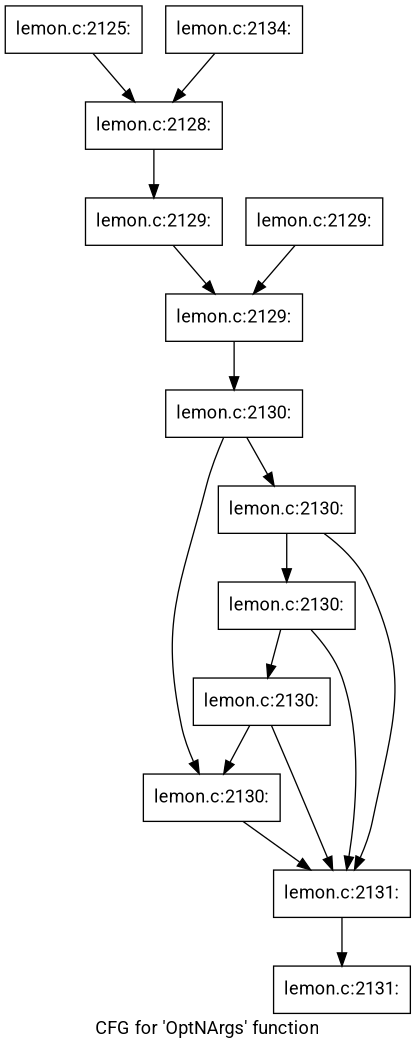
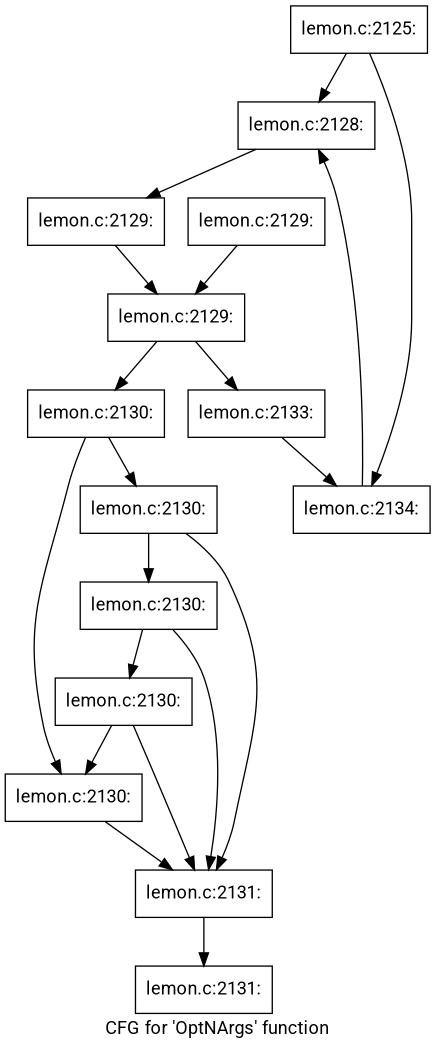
  digraph {
    fontname=Roboto
    label="CFG for 'OptNArgs' function"
    node [fontname=Roboto shape=record]
    edge [fontname=Roboto]
    n1 [label="{lemon.c:2125:}"]
    n2 [label="{lemon.c:2128:}"]
    n3 [label="{lemon.c:2134:}"]
    n4 [label="{lemon.c:2129:}"]
    n5 [label="{lemon.c:2129:}"]
    n6 [label="{lemon.c:2130:}"]
+   n7 [label="{lemon.c:2133:}"]
    n8 [label="{lemon.c:2130:}"]
    n9 [label="{lemon.c:2130:}"]
    n10 [label="{lemon.c:2131:}"]
    n11 [label="{lemon.c:2130:}"]
    n12 [label="{lemon.c:2131:}"]
    n13 [label="{lemon.c:2130:}"]
    n14 [label="{lemon.c:2129:}"]
    n1 -> n2
+   n1 -> n3
    n2 -> n4
    n3 -> n2
    n4 -> n5
    n5 -> n6
+   n5 -> n7
    n6 -> n8
    n6 -> n9
+   n7 -> n3
    n8 -> n10
    n9 -> n10
    n9 -> n11
    n10 -> n12
    n11 -> n10
    n11 -> n13
    n13 -> n8
    n13 -> n10
    n14 -> n5
  }
